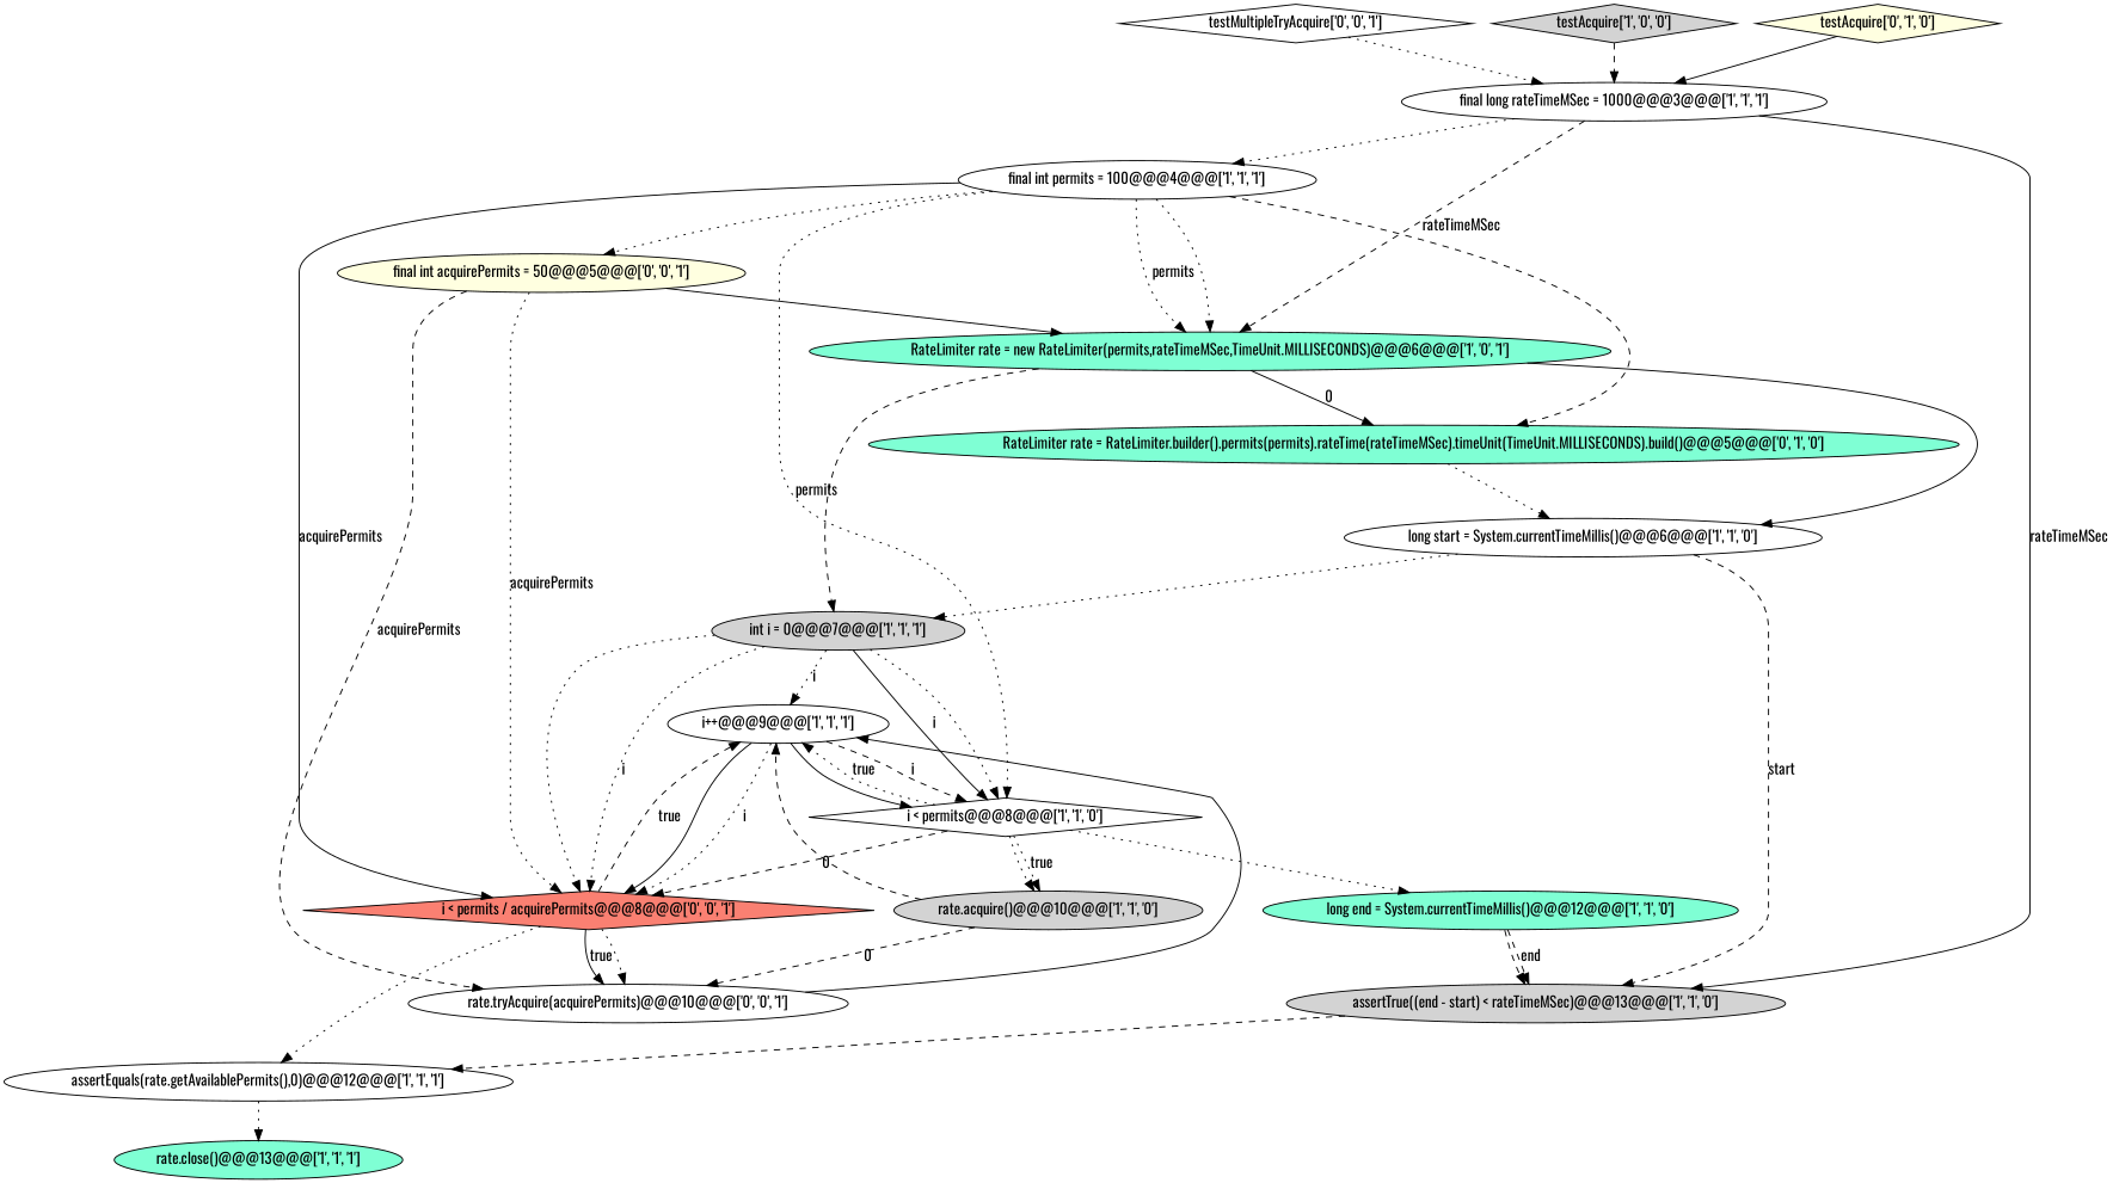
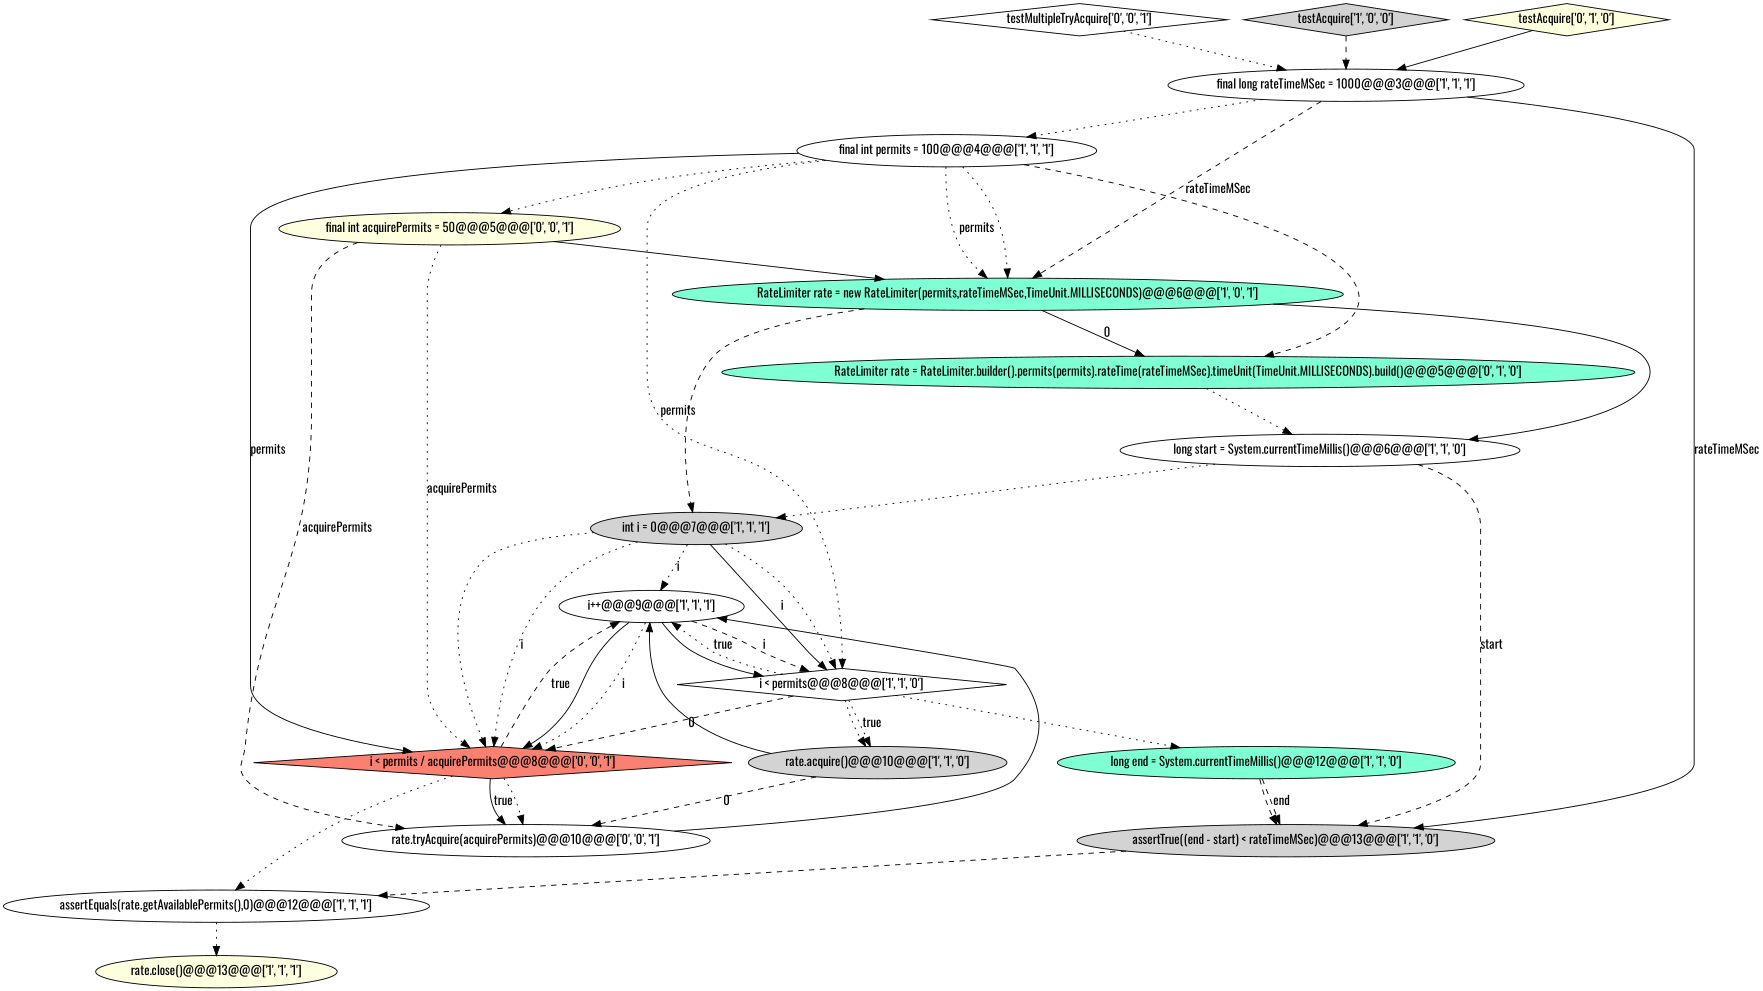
  digraph {
    fontname=Oswald
    node [fillcolor=white fontname=Oswald shape=ellipse style=filled]
    edge [fontname=Oswald style=dotted]
    n1 [label="testMultipleTryAcquire['0', '0', '1']" shape=diamond]
    n2 [label="final long rateTimeMSec = 1000@@@3@@@['1', '1', '1']"]
    n3 [fillcolor=aquamarine label="RateLimiter rate = new RateLimiter(permits,rateTimeMSec,TimeUnit.MILLISECONDS)@@@6@@@['1', '0', '1']"]
    n4 [label="final int permits = 100@@@4@@@['1', '1', '1']"]
    n5 [fillcolor=lightgrey label="assertTrue((end - start) < rateTimeMSec)@@@13@@@['1', '1', '0']"]
    n6 [label="assertEquals(rate.getAvailablePermits(),0)@@@12@@@['1', '1', '1']"]
-   n7 [fillcolor=aquamarine label="rate.close()@@@13@@@['1', '1', '1']"]
+   n7 [fillcolor=lightyellow label="rate.close()@@@13@@@['1', '1', '1']"]
    n8 [fillcolor=lightgrey label="rate.acquire()@@@10@@@['1', '1', '0']"]
    n9 [label="rate.tryAcquire(acquirePermits)@@@10@@@['0', '0', '1']"]
    n10 [label="i++@@@9@@@['1', '1', '1']"]
    n11 [fillcolor=salmon label="i < permits / acquirePermits@@@8@@@['0', '0', '1']" shape=diamond]
    n12 [label="i < permits@@@8@@@['1', '1', '0']" shape=diamond]
    n13 [fillcolor=aquamarine label="RateLimiter rate = RateLimiter.builder().permits(permits).rateTime(rateTimeMSec).timeUnit(TimeUnit.MILLISECONDS).build()@@@5@@@['0', '1', '0']"]
    n14 [label="long start = System.currentTimeMillis()@@@6@@@['1', '1', '0']"]
    n15 [fillcolor=lightgrey label="int i = 0@@@7@@@['1', '1', '1']"]
    n16 [fillcolor=lightyellow label="final int acquirePermits = 50@@@5@@@['0', '0', '1']"]
    n17 [fillcolor=lightgrey label="testAcquire['1', '0', '0']" shape=diamond]
    n18 [fillcolor=aquamarine label="long end = System.currentTimeMillis()@@@12@@@['1', '1', '0']"]
    n19 [fillcolor=lightyellow label="testAcquire['0', '1', '0']" shape=diamond]
    n1 -> n2
    n2 -> n3 [label=rateTimeMSec style=dashed]
    n2 -> n4
    n2 -> n5 [label=rateTimeMSec style=solid]
    n3 -> n13 [label=0 style=solid]
    n3 -> n14 [style=solid]
    n3 -> n15 [style=dashed]
    n4 -> n3 [label=permits]
    n4 -> n3
-   n4 -> n11 [label=acquirePermits style=solid]
+   n4 -> n11 [label=permits style=solid]
    n4 -> n12 [label=permits]
    n4 -> n13 [style=dashed]
    n4 -> n16
    n5 -> n6 [style=dashed]
    n6 -> n7
    n8 -> n9 [label=0 style=dashed]
-   n8 -> n10 [style=dashed]
+   n8 -> n10 [style=solid]
    n9 -> n10 [style=solid]
    n10 -> n11 [style=solid]
    n10 -> n11 [label=i]
    n10 -> n12 [label=i style=dashed]
    n10 -> n12 [style=solid]
    n11 -> n6
    n11 -> n9 [label=true style=solid]
    n11 -> n9
    n11 -> n10 [label=true style=dashed]
    n12 -> n8 [label=true]
    n12 -> n8
    n12 -> n10 [label=true]
    n12 -> n11 [label=0 style=dashed]
    n12 -> n18
    n13 -> n14
    n14 -> n5 [label=start style=dashed]
    n14 -> n15
    n15 -> n10 [label=i]
    n15 -> n11
    n15 -> n11 [label=i]
    n15 -> n12 [label=i style=solid]
    n15 -> n12
    n16 -> n3 [style=solid]
    n16 -> n9 [label=acquirePermits style=dashed]
    n16 -> n11 [label=acquirePermits]
    n17 -> n2 [style=dashed]
    n18 -> n5 [label=end style=dashed]
    n18 -> n5 [style=dashed]
    n19 -> n2 [style=solid]
  }
